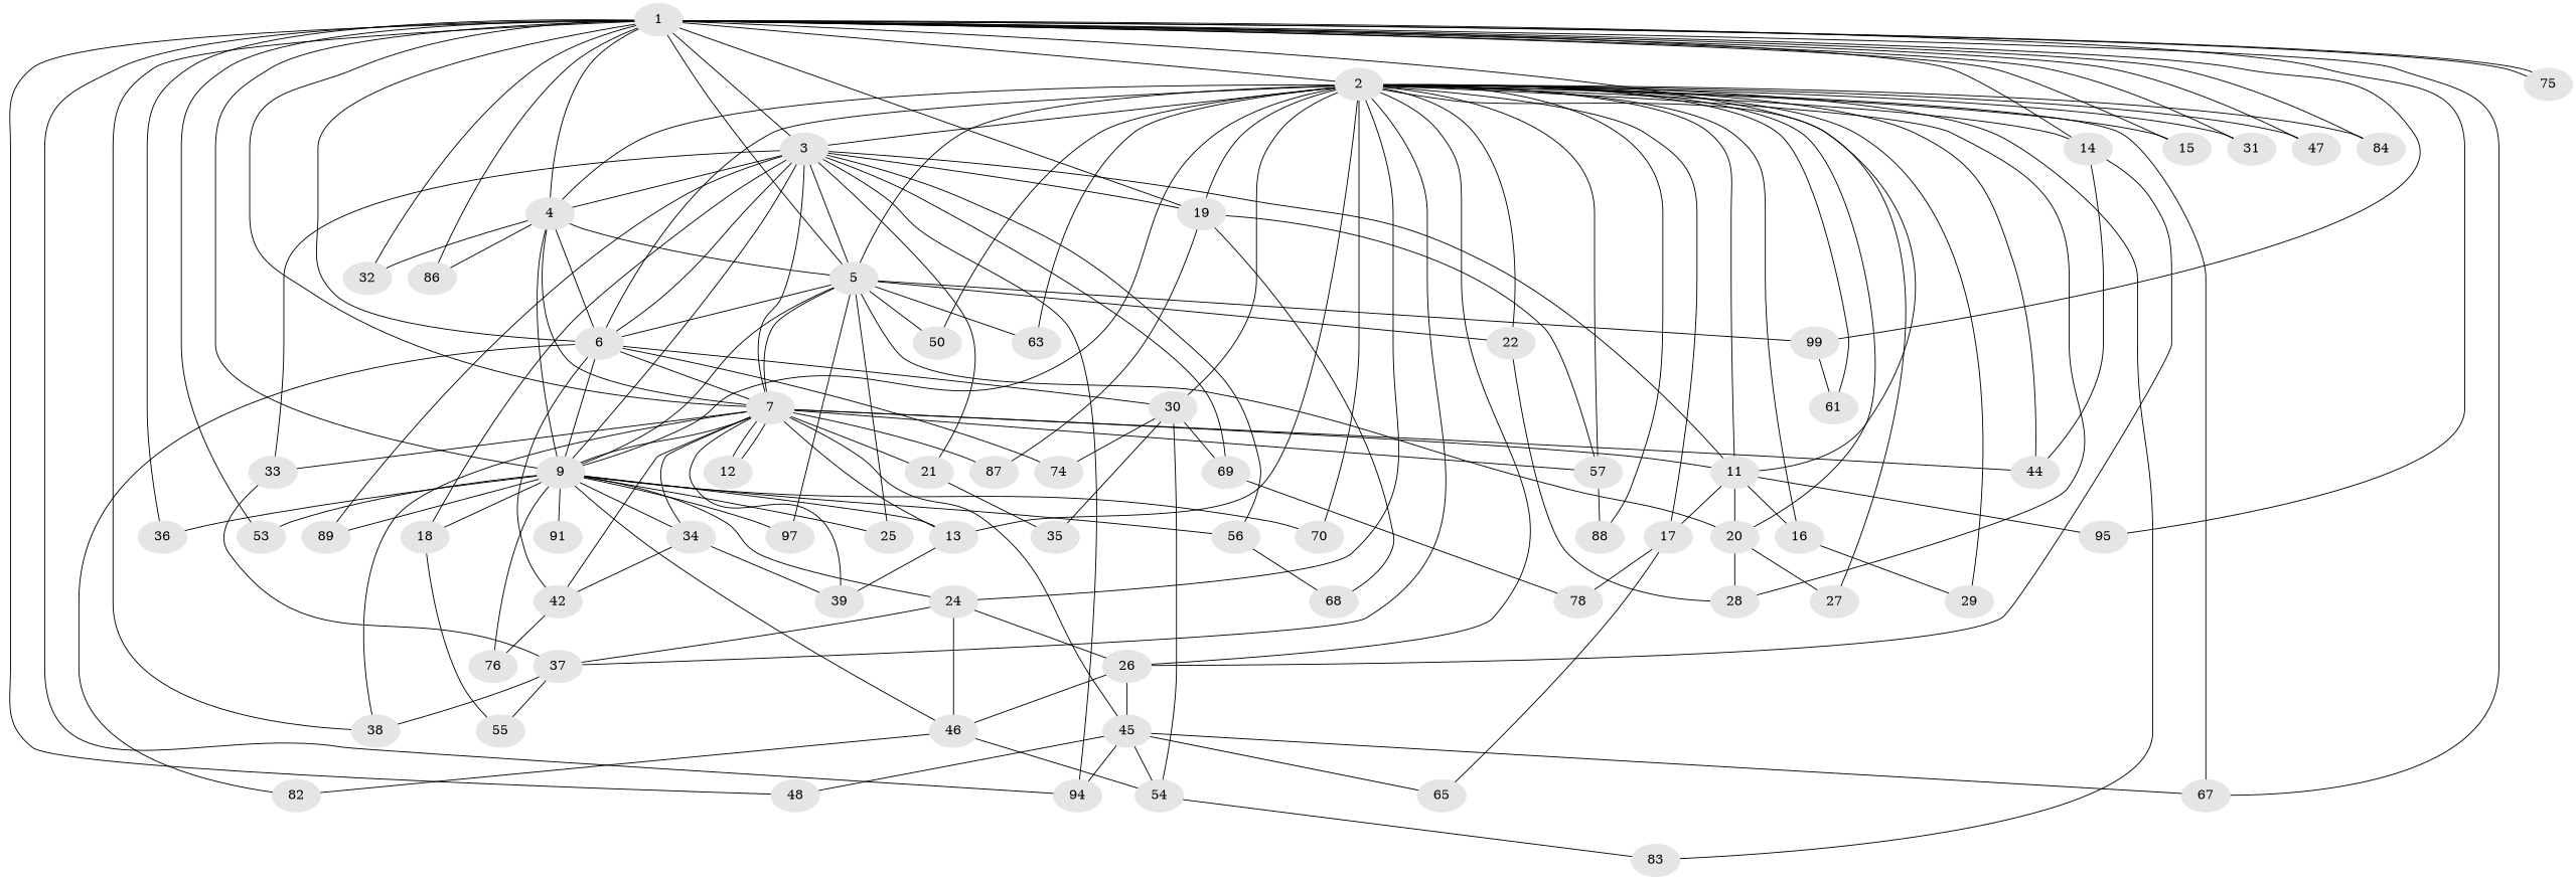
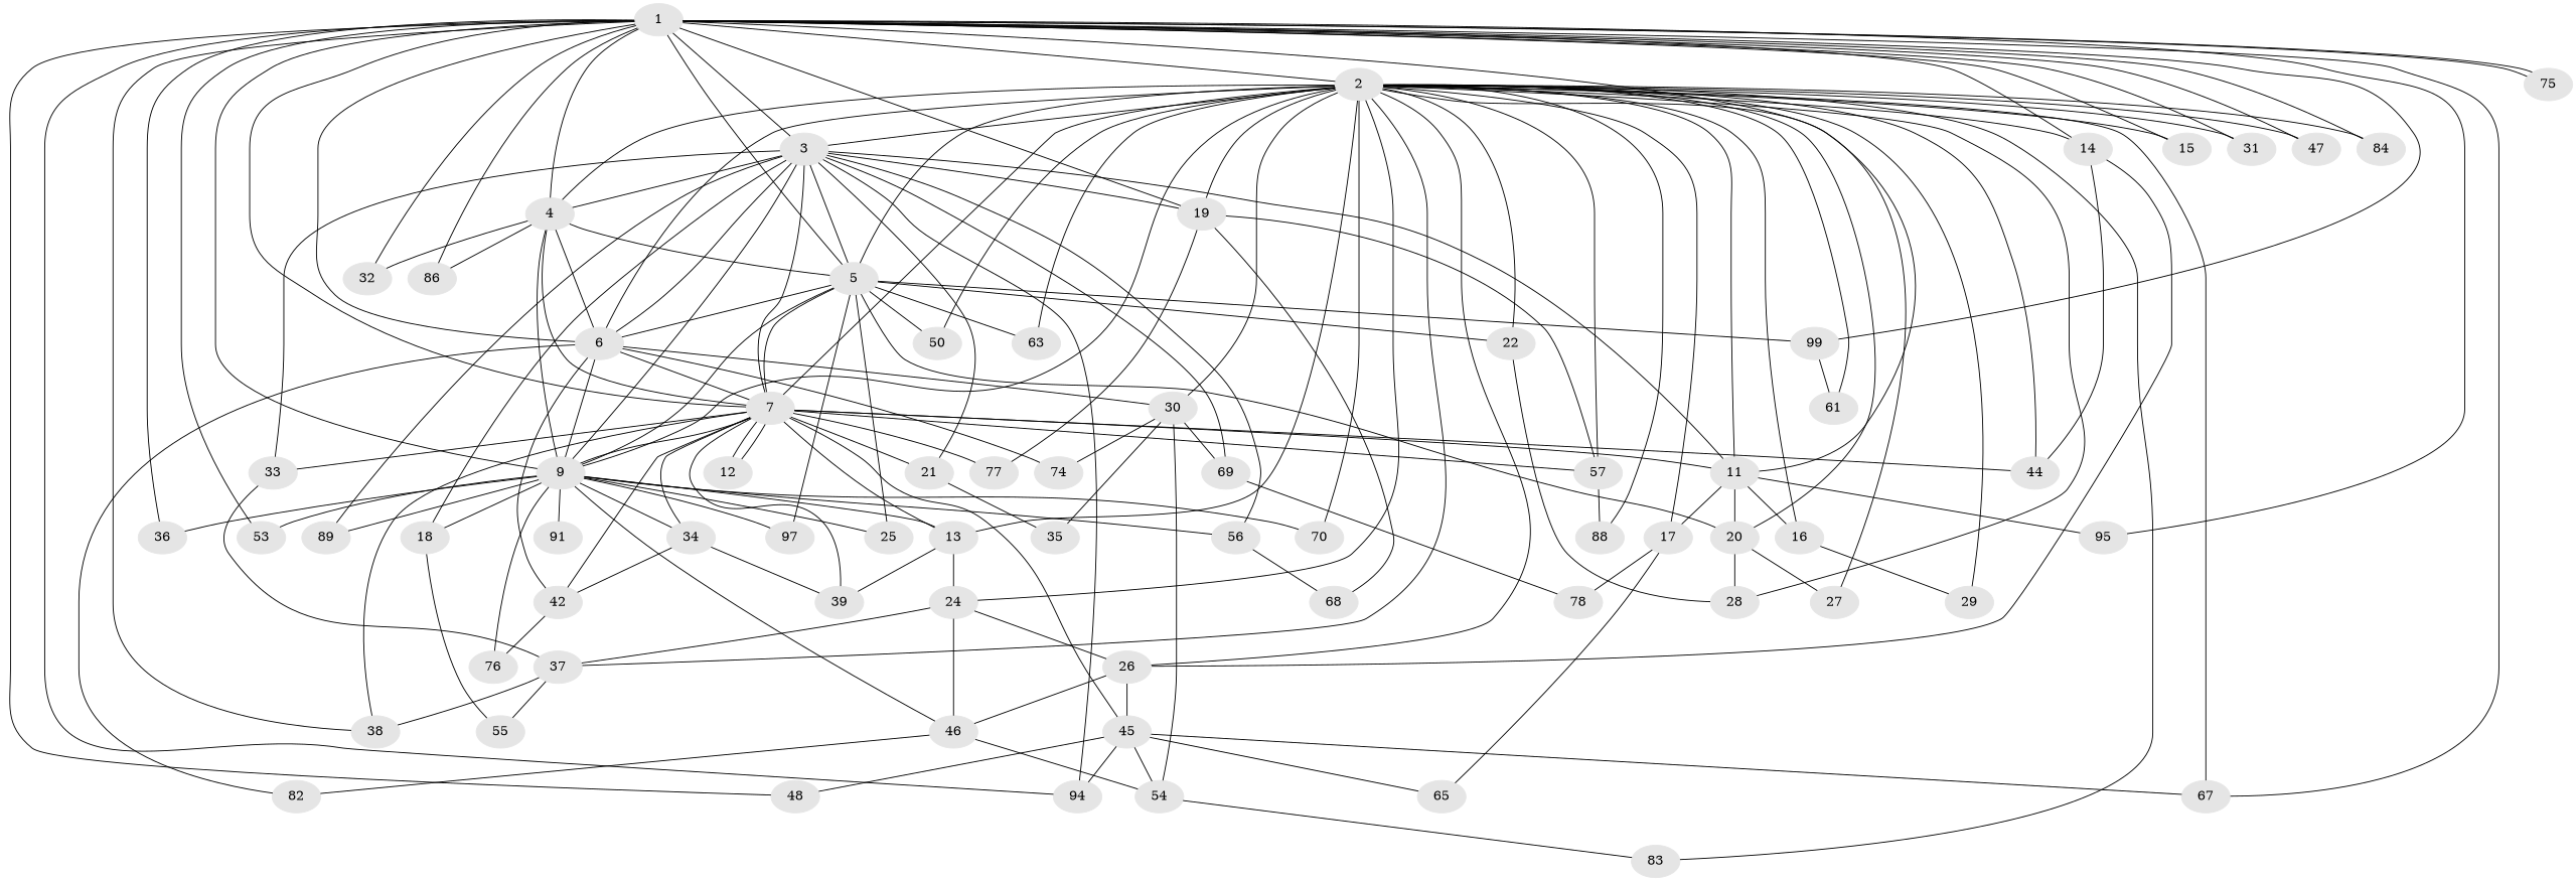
  graph {
    node [color=gray90 style=filled]
    1 [super="+51"]
    2 [super="+8"]
    3 [super="+73"]
    4 [super="+98"]
    5 [super="+23"]
    6 [super="+43"]
    7 [super="+90"]
    9 [super="+10"]
    11 [super="+80"]
    14 [super="+60"]
    15
    19 [super="+52"]
    31
    32
    36
    38
    47
    48
    53
    67 [super="+100"]
    84
    n22 [label=75]
    86
    94
    95
    99
    13 [super="+59"]
    16
    17
    20 [super="+75"]
    22
    24
    26 [super="+77"]
    27
    28 [super="+79"]
    29
    30 [super="+40"]
    37 [super="+41"]
    44 [super="+81"]
    50
    57 [super="+58"]
    61
    63
    70
    83
    88
    18
    21
    33 [super="+92"]
    56 [super="+64"]
    69
    89
    25
    97
    42 [super="+62"]
    74
    82
    12
    34
    39
    45 [super="+96"]
-   87
+   87 [label=77]
    46 [super="+72"]
    76
    91
    68
    65
    78
    35
    54 [super="+71"]
    55
    1 -- 2 [weight=2]
    1 -- 3
    1 -- 4
    1 -- 5 [weight=3]
    1 -- 6
    1 -- 7
    1 -- 9 [weight=2]
    1 -- 11
    1 -- 14
    1 -- 15
    1 -- 19
    1 -- 31
    1 -- 32
    1 -- 36
    1 -- 38
    1 -- 47
    1 -- 48
    1 -- 53
    1 -- 67
    1 -- 84
    1 -- n22
    1 -- n22
    1 -- 86
    1 -- 94
    1 -- 95
    1 -- 99
    2 -- 3 [weight=2]
    2 -- 4 [weight=2]
    2 -- 5 [weight=2]
    2 -- 6 [weight=3]
+   2 -- 7 [weight=2]
    2 -- 9 [weight=4]
    2 -- 11
    2 -- 14 [weight=2]
    2 -- 15
    2 -- 19
    2 -- 31
    2 -- 47
    2 -- 67
    2 -- 84
    2 -- 13
    2 -- 16
    2 -- 17
    2 -- 20
    2 -- 22
    2 -- 24
    2 -- 26
    2 -- 27
    2 -- 28
    2 -- 29
    2 -- 30 [weight=2]
    2 -- 37
    2 -- 44
    2 -- 50
    2 -- 57
    2 -- 61
    2 -- 63
    2 -- 70
    2 -- 83
    2 -- 88
    3 -- 4 [weight=2]
    3 -- 5
    3 -- 6
    3 -- 7
    3 -- 9 [weight=2]
    3 -- 11
    3 -- 19
    3 -- 94
    3 -- 18
    3 -- 21
    3 -- 33
    3 -- 56
    3 -- 69
    3 -- 89
    4 -- 5
    4 -- 6
    4 -- 7
    4 -- 9 [weight=2]
    4 -- 32
    4 -- 86
    5 -- 6
    5 -- 7
    5 -- 9 [weight=2]
    5 -- 99
    5 -- 20
    5 -- 22
    5 -- 50
    5 -- 63
    5 -- 25
    5 -- 97
    6 -- 7
    6 -- 9 [weight=2]
    6 -- 30
    6 -- 42
    6 -- 74
    6 -- 82
    7 -- 9 [weight=2]
    7 -- 11
    7 -- 38
    7 -- 13
    7 -- 44
    7 -- 57
    7 -- 21
    7 -- 33
    7 -- 42
    7 -- 12
    7 -- 12
    7 -- 34
    7 -- 39
    7 -- 45
    7 -- 87
    9 -- 36
    9 -- 53
    9 -- 13
-   9 -- 24
+   13 -- 24
    9 -- 70
    9 -- 18
    9 -- 56 [weight=2]
    9 -- 89
    9 -- 25
    9 -- 97
    9 -- 34
    9 -- 46
    9 -- 76
    9 -- 91
    11 -- 95
    11 -- 16
    11 -- 17
    11 -- 20
    14 -- 26
    14 -- 44
    19 -- 57
    19 -- 87
    19 -- 68
    99 -- 61
    13 -- 39
    16 -- 29
    17 -- 65
    17 -- 78
    20 -- 27
    20 -- 28
    22 -- 28
    24 -- 26
    24 -- 37
    24 -- 46
    26 -- 45
    26 -- 46
    30 -- 69
    30 -- 74
    30 -- 35
    30 -- 54
    37 -- 38
    37 -- 55
    57 -- 88
    18 -- 55
    21 -- 35
    33 -- 37
    56 -- 68
    69 -- 78
    42 -- 76
    34 -- 42
    34 -- 39
    45 -- 48
    45 -- 67
    45 -- 94
    45 -- 65
    45 -- 54
    46 -- 82
    46 -- 54
    54 -- 83
  }
